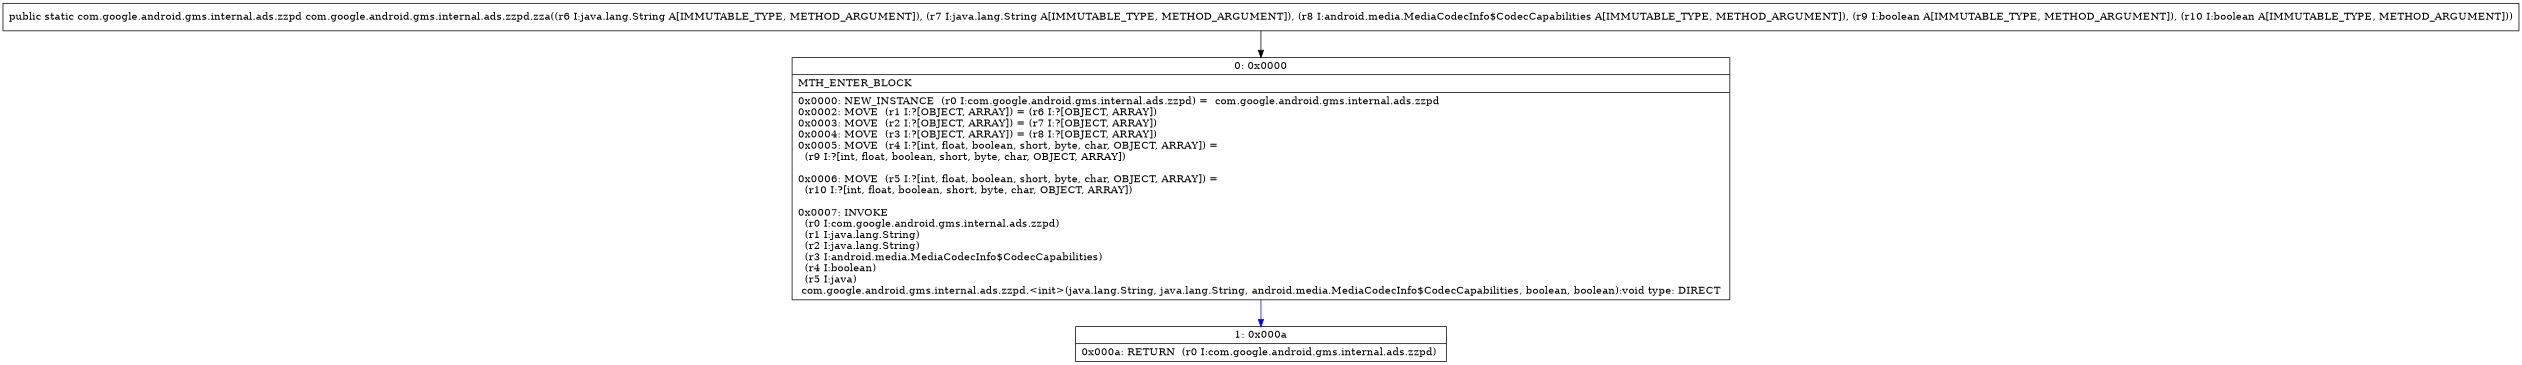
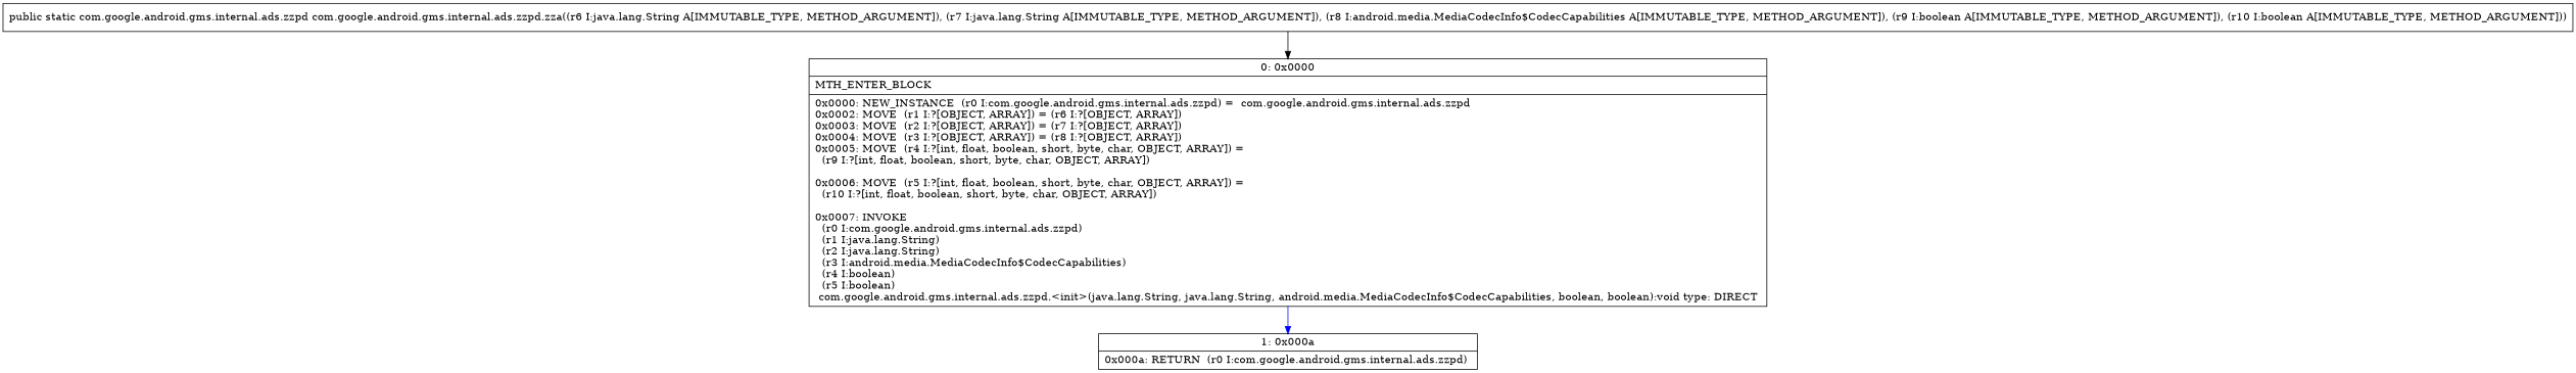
  digraph {
    node [shape=record]
    edge [style=solid]
-   n1 [label="{0\:\ 0x0000|MTH_ENTER_BLOCK\l|0x0000: NEW_INSTANCE  (r0 I:com.google.android.gms.internal.ads.zzpd) =  com.google.android.gms.internal.ads.zzpd \l0x0002: MOVE  (r1 I:?[OBJECT, ARRAY]) = (r6 I:?[OBJECT, ARRAY]) \l0x0003: MOVE  (r2 I:?[OBJECT, ARRAY]) = (r7 I:?[OBJECT, ARRAY]) \l0x0004: MOVE  (r3 I:?[OBJECT, ARRAY]) = (r8 I:?[OBJECT, ARRAY]) \l0x0005: MOVE  (r4 I:?[int, float, boolean, short, byte, char, OBJECT, ARRAY]) = \l  (r9 I:?[int, float, boolean, short, byte, char, OBJECT, ARRAY])\l \l0x0006: MOVE  (r5 I:?[int, float, boolean, short, byte, char, OBJECT, ARRAY]) = \l  (r10 I:?[int, float, boolean, short, byte, char, OBJECT, ARRAY])\l \l0x0007: INVOKE  \l  (r0 I:com.google.android.gms.internal.ads.zzpd)\l  (r1 I:java.lang.String)\l  (r2 I:java.lang.String)\l  (r3 I:android.media.MediaCodecInfo$CodecCapabilities)\l  (r4 I:boolean)\l  (r5 I:java)\l com.google.android.gms.internal.ads.zzpd.\<init\>(java.lang.String, java.lang.String, android.media.MediaCodecInfo$CodecCapabilities, boolean, boolean):void type: DIRECT \l}"]
+   n1 [label="{0\:\ 0x0000|MTH_ENTER_BLOCK\l|0x0000: NEW_INSTANCE  (r0 I:com.google.android.gms.internal.ads.zzpd) =  com.google.android.gms.internal.ads.zzpd \l0x0002: MOVE  (r1 I:?[OBJECT, ARRAY]) = (r6 I:?[OBJECT, ARRAY]) \l0x0003: MOVE  (r2 I:?[OBJECT, ARRAY]) = (r7 I:?[OBJECT, ARRAY]) \l0x0004: MOVE  (r3 I:?[OBJECT, ARRAY]) = (r8 I:?[OBJECT, ARRAY]) \l0x0005: MOVE  (r4 I:?[int, float, boolean, short, byte, char, OBJECT, ARRAY]) = \l  (r9 I:?[int, float, boolean, short, byte, char, OBJECT, ARRAY])\l \l0x0006: MOVE  (r5 I:?[int, float, boolean, short, byte, char, OBJECT, ARRAY]) = \l  (r10 I:?[int, float, boolean, short, byte, char, OBJECT, ARRAY])\l \l0x0007: INVOKE  \l  (r0 I:com.google.android.gms.internal.ads.zzpd)\l  (r1 I:java.lang.String)\l  (r2 I:java.lang.String)\l  (r3 I:android.media.MediaCodecInfo$CodecCapabilities)\l  (r4 I:boolean)\l  (r5 I:boolean)\l com.google.android.gms.internal.ads.zzpd.\<init\>(java.lang.String, java.lang.String, android.media.MediaCodecInfo$CodecCapabilities, boolean, boolean):void type: DIRECT \l}"]
    n2 [label="{1\:\ 0x000a|0x000a: RETURN  (r0 I:com.google.android.gms.internal.ads.zzpd) \l}"]
    n3 [label="{public static com.google.android.gms.internal.ads.zzpd com.google.android.gms.internal.ads.zzpd.zza((r6 I:java.lang.String A[IMMUTABLE_TYPE, METHOD_ARGUMENT]), (r7 I:java.lang.String A[IMMUTABLE_TYPE, METHOD_ARGUMENT]), (r8 I:android.media.MediaCodecInfo$CodecCapabilities A[IMMUTABLE_TYPE, METHOD_ARGUMENT]), (r9 I:boolean A[IMMUTABLE_TYPE, METHOD_ARGUMENT]), (r10 I:boolean A[IMMUTABLE_TYPE, METHOD_ARGUMENT])) }"]
    n1 -> n2 [color=blue]
    n3 -> n1 [color=black]
  }
